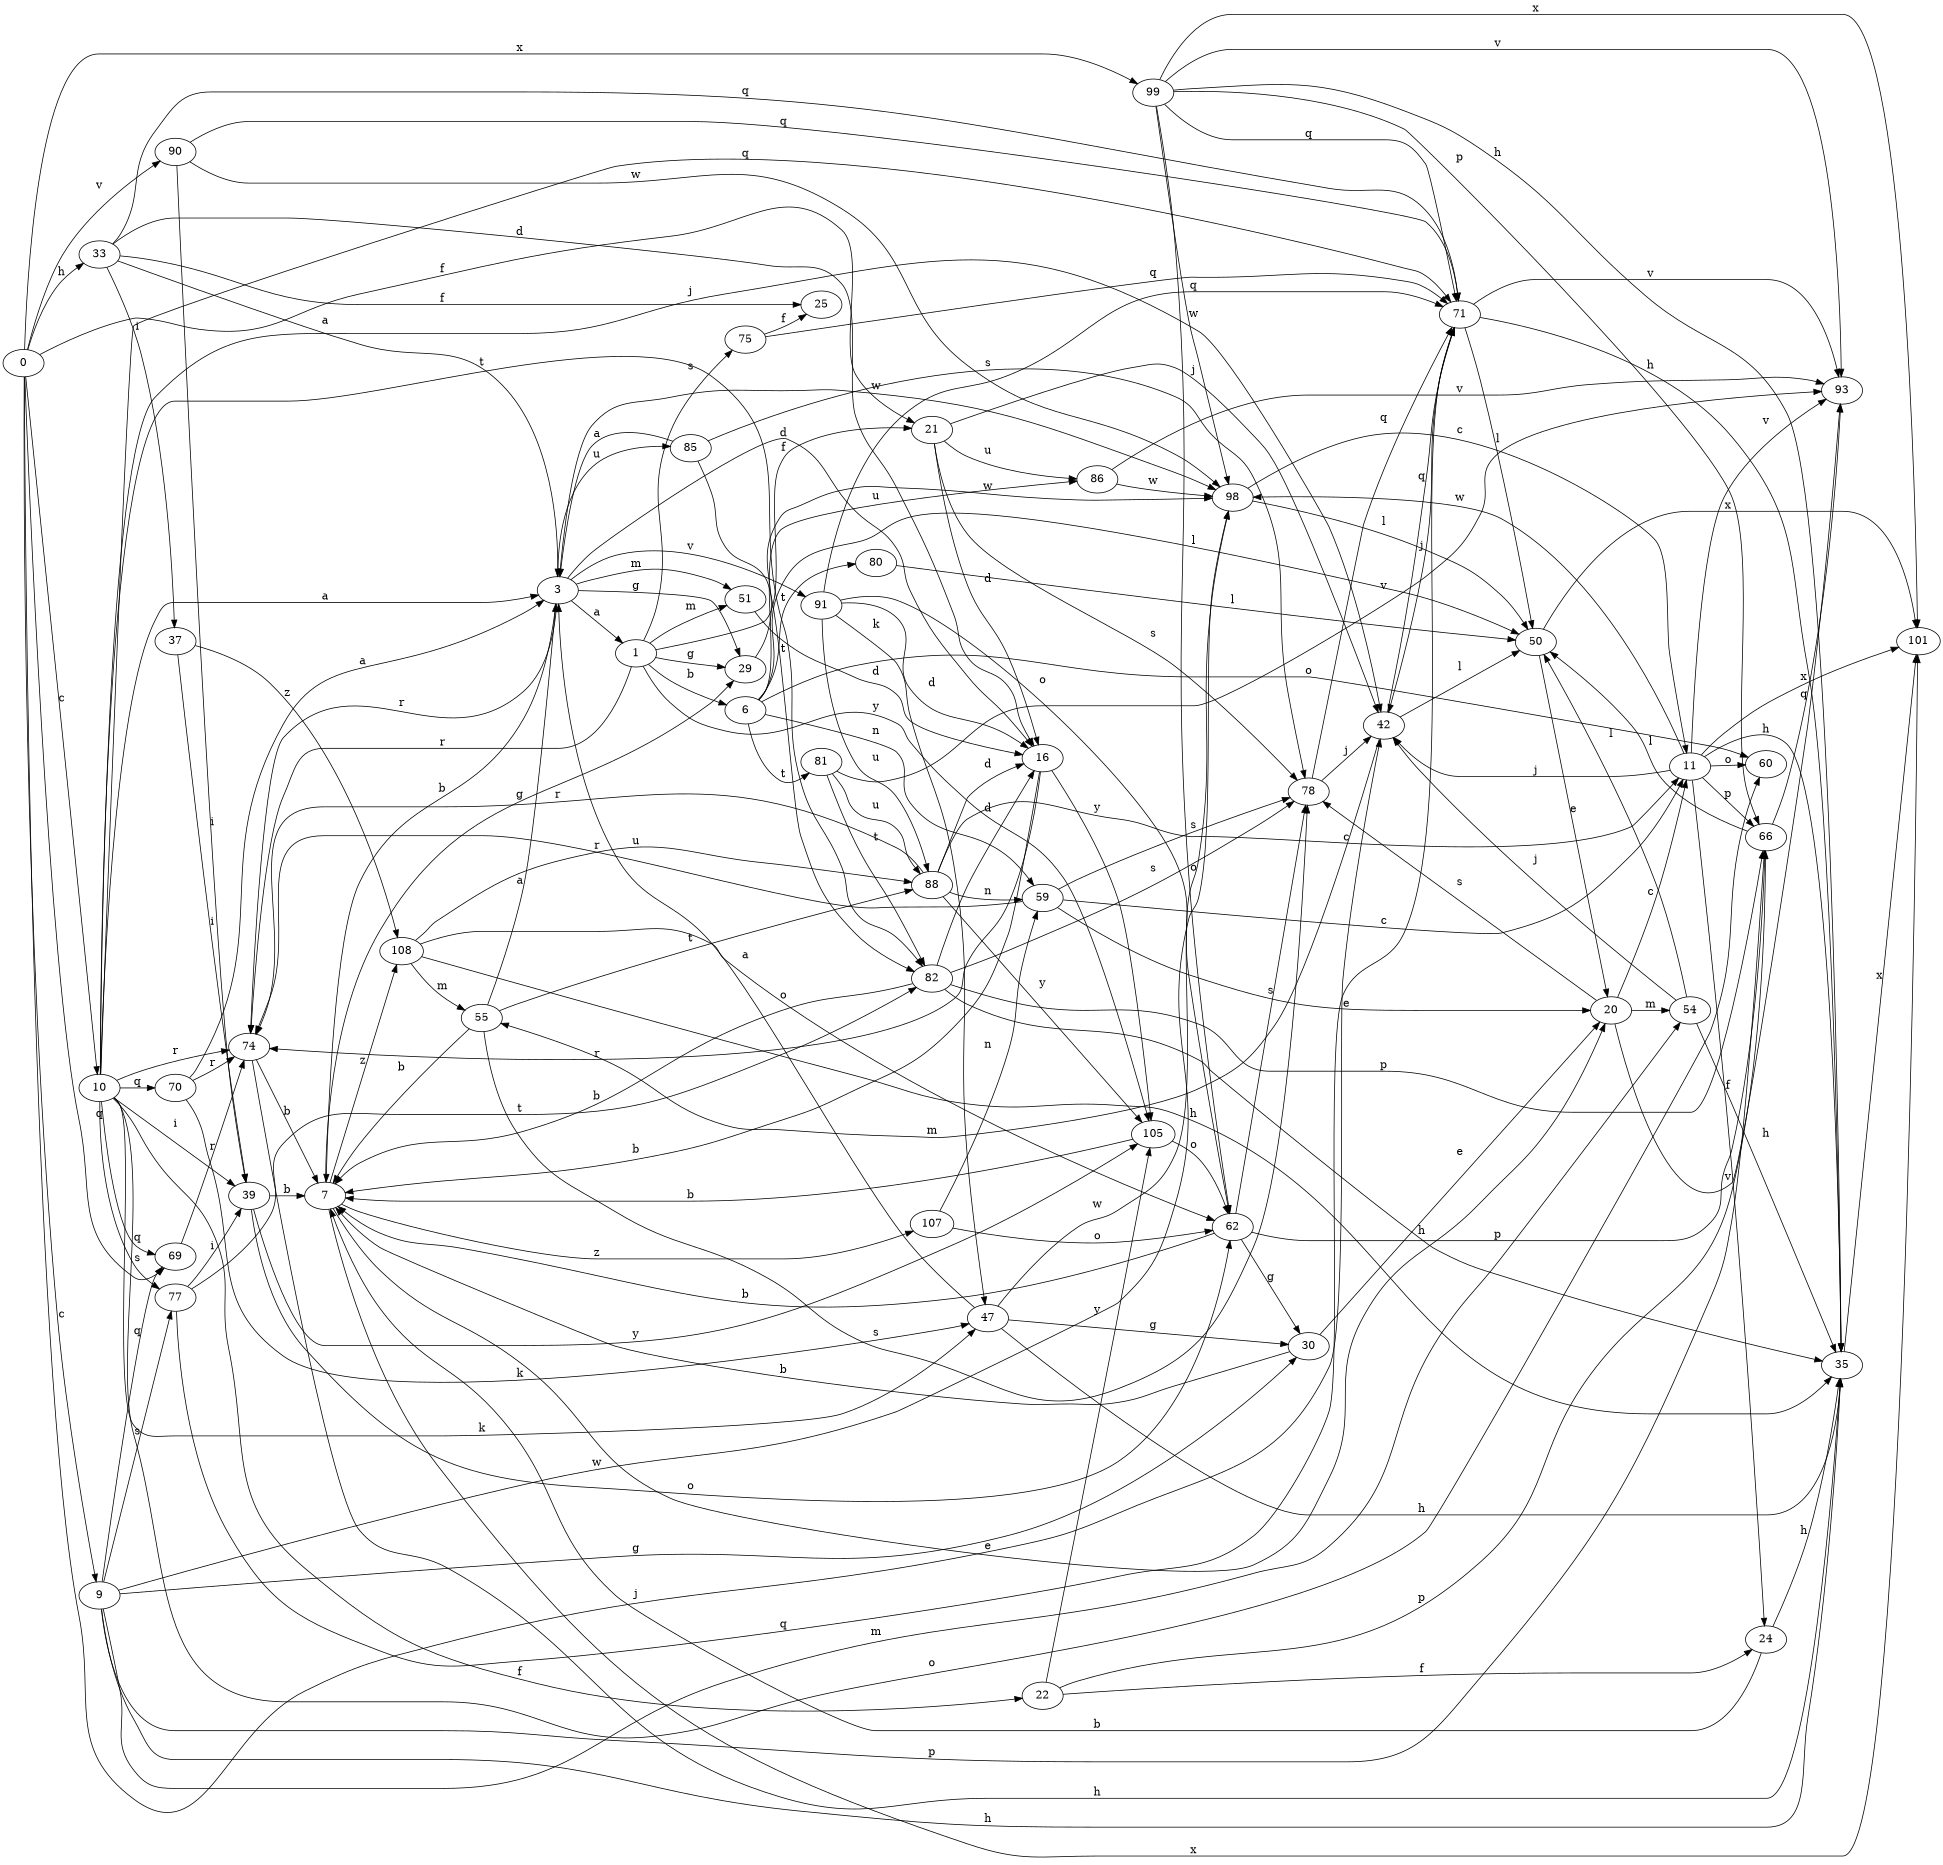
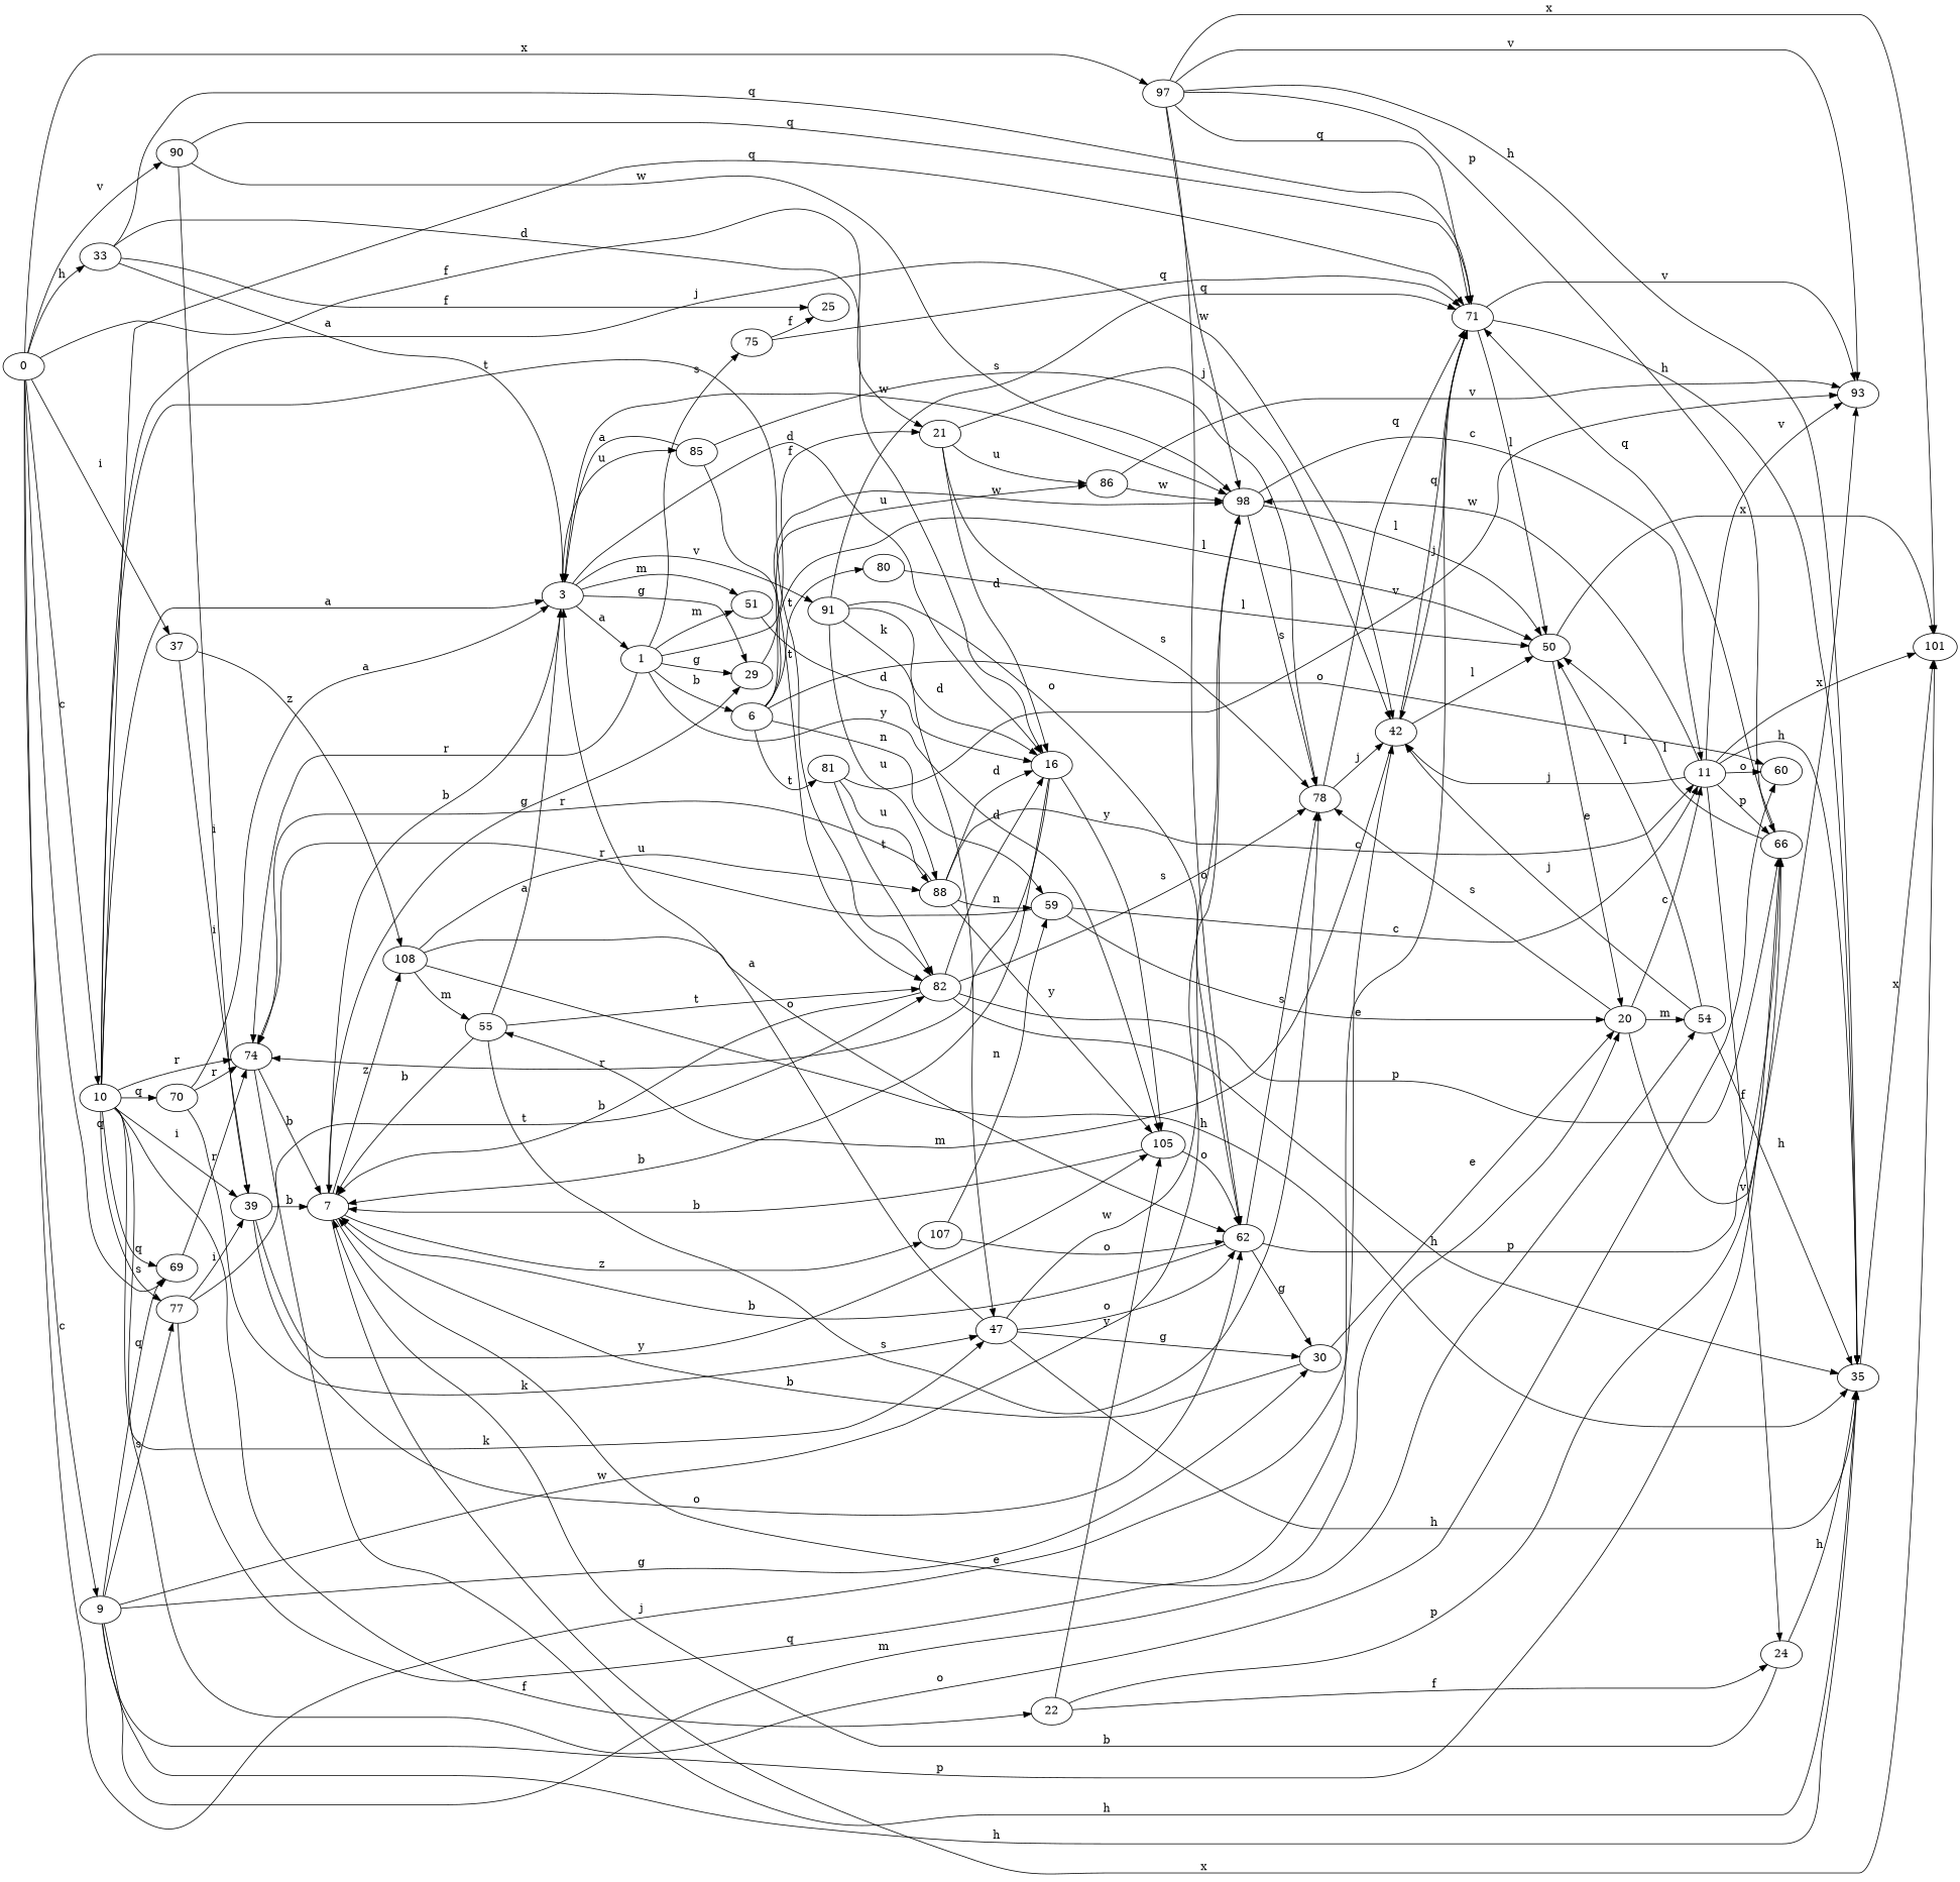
  strict digraph {
    fontname="DejaVu Serif"
    rankdir=LR
    node [fontname="DejaVu Serif"]
    edge [fontname="DejaVu Serif"]
    0
    9
    10
    21
    33
    37
    42
    69
    90
-   99
+   99 [label=97]
    98
    30
    35
    54
    66
    77
    74
    3
    60
    22
    39
    47
    70
    71
    82
    n26 [label=16]
    86
    78
    25
    108
    50
    55
    101
    93
    62
    1
    6
    29
    51
    75
    105
    59
    80
    81
    7
    85
    91
    20
    107
    88
    11
    24
    0 -> 9 [label=c]
    0 -> 10 [label=c]
    0 -> 21 [label=f]
    0 -> 33 [label=h]
-   33 -> 37 [label=i]
+   0 -> 37 [label=i]
    0 -> 42 [label=j]
    0 -> 69 [label=q]
    0 -> 90 [label=v]
    0 -> 99 [label=x]
    9 -> 69 [label=q]
    9 -> 98 [label=w]
    9 -> 30 [label=g]
    9 -> 35 [label=h]
    9 -> 54 [label=m]
    9 -> 66 [label=p]
    9 -> 77 [label=s]
    10 -> 42 [label=j]
    10 -> 69 [label=q]
    10 -> 77 [label=s]
    10 -> 74 [label=r]
    10 -> 3 [label=a]
    10 -> 60 [label=o]
    10 -> 22 [label=f]
    10 -> 39 [label=i]
    10 -> 47 [label=k]
    10 -> 70 [label=q]
    10 -> 71 [label=q]
    10 -> 82 [label=t]
    21 -> 42 [label=j]
    21 -> n26 [label=d]
    21 -> 86 [label=u]
    21 -> 78 [label=s]
    33 -> 3 [label=a]
    33 -> 71 [label=q]
    33 -> n26 [label=d]
    33 -> 25 [label=f]
    37 -> 39 [label=i]
    37 -> 108 [label=z]
    42 -> 71 [label=q]
    42 -> 50 [label=l]
    42 -> 55 [label=m]
    69 -> 74 [label=r]
    90 -> 98 [label=w]
    90 -> 39 [label=i]
    90 -> 71 [label=q]
    99 -> 98 [label=w]
    99 -> 35 [label=h]
    99 -> 66 [label=p]
    99 -> 71 [label=q]
    99 -> 101 [label=x]
    99 -> 93 [label=v]
    99 -> 62 [label=o]
    98 -> 50 [label=l]
    98 -> 11 [label=c]
    30 -> 7 [label=b]
    30 -> 20 [label=e]
    35 -> 101 [label=x]
    54 -> 42 [label=j]
    54 -> 35 [label=h]
    54 -> 50 [label=l]
-   66 -> 93 [label=q]
+   66 -> 71 [label=q]
    66 -> 50 [label=l]
    77 -> 39 [label=i]
    77 -> 71 [label=q]
    77 -> 82 [label=t]
    74 -> 35 [label=h]
    74 -> 7 [label=b]
    3 -> 98 [label=w]
-   3 -> 74 [label=r]
    3 -> n26 [label=d]
    3 -> 1 [label=a]
    3 -> 29 [label=g]
    3 -> 51 [label=m]
    3 -> 7 [label=b]
    3 -> 85 [label=u]
    3 -> 91 [label=v]
    22 -> 66 [label=p]
    22 -> 105 [label=y]
    22 -> 24 [label=f]
    39 -> 62 [label=o]
    39 -> 105 [label=y]
    39 -> 7 [label=b]
    47 -> 98 [label=w]
    47 -> 30 [label=g]
    47 -> 35 [label=h]
    47 -> 3 [label=a]
+   47 -> 62 [label=o]
    70 -> 74 [label=r]
    70 -> 3 [label=a]
    70 -> 47 [label=k]
    71 -> 42 [label=j]
    71 -> 35 [label=h]
    71 -> 50 [label=l]
    71 -> 93 [label=v]
    82 -> 35 [label=h]
    82 -> 66 [label=p]
    82 -> n26 [label=d]
    82 -> 78 [label=s]
    82 -> 7 [label=b]
    n26 -> 74 [label=r]
    n26 -> 105 [label=y]
    n26 -> 7 [label=b]
    86 -> 98 [label=w]
    86 -> 93 [label=v]
    78 -> 42 [label=j]
    78 -> 71 [label=q]
    108 -> 35 [label=h]
    108 -> 55 [label=m]
    108 -> 62 [label=o]
    108 -> 88 [label=u]
    50 -> 101 [label=x]
    50 -> 20 [label=e]
    55 -> 3 [label=a]
-   55 -> 88 [label=t]
+   55 -> 82 [label=t]
    55 -> 78 [label=s]
    55 -> 7 [label=b]
    62 -> 30 [label=g]
    62 -> 66 [label=p]
    62 -> 78 [label=s]
    62 -> 7 [label=b]
    1 -> 21 [label=f]
    1 -> 74 [label=r]
    1 -> 6 [label=b]
    1 -> 29 [label=g]
    1 -> 51 [label=m]
    1 -> 75 [label=s]
    1 -> 105 [label=y]
    6 -> 60 [label=o]
    6 -> 86 [label=u]
    6 -> 50 [label=l]
    6 -> 59 [label=n]
    6 -> 80 [label=t]
    6 -> 81 [label=t]
    29 -> 98 [label=w]
    51 -> n26 [label=d]
    75 -> 71 [label=q]
    75 -> 25 [label=f]
    105 -> 62 [label=o]
    105 -> 7 [label=b]
    59 -> 74 [label=r]
-   59 -> 78 [label=s]
+   98 -> 78 [label=s]
    59 -> 20 [label=e]
    59 -> 11 [label=c]
    80 -> 50 [label=l]
    81 -> 82 [label=t]
    81 -> 93 [label=v]
    81 -> 88 [label=u]
    7 -> 108 [label=z]
    7 -> 101 [label=x]
    7 -> 29 [label=g]
    7 -> 20 [label=e]
    7 -> 107 [label=z]
    85 -> 3 [label=a]
    85 -> 82 [label=t]
    85 -> 78 [label=s]
    91 -> 47 [label=k]
    91 -> 71 [label=q]
    91 -> n26 [label=d]
    91 -> 62 [label=o]
    91 -> 88 [label=u]
    20 -> 54 [label=m]
    20 -> 78 [label=s]
    20 -> 93 [label=v]
    20 -> 11 [label=c]
    107 -> 62 [label=o]
    107 -> 59 [label=n]
    88 -> 74 [label=r]
    88 -> n26 [label=d]
    88 -> 105 [label=y]
    88 -> 59 [label=n]
    88 -> 11 [label=c]
    11 -> 42 [label=j]
    11 -> 98 [label=w]
    11 -> 35 [label=h]
    11 -> 66 [label=p]
    11 -> 60 [label=o]
    11 -> 101 [label=x]
    11 -> 93 [label=v]
    11 -> 24 [label=f]
    24 -> 35 [label=h]
    24 -> 7 [label=b]
  }
